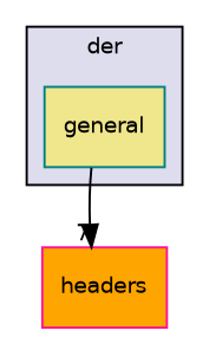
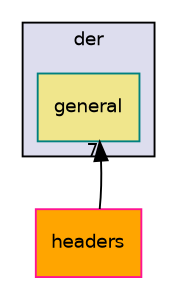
  digraph {
    compound=true
    node [fontname=Helvetica fontsize=10 shape=box style=filled]
    n1 [fillcolor=khaki label=general pencolor=black color=teal]
    n2 [label=headers fillcolor=orange color=deeppink]
    subgraph cluster_1 {
      bgcolor="#ddddee"
      fontname=Helvetica
      fontsize=10
      label=der
      pencolor=black
      n1
    }
-   n1 -> n2 [headlabel=7 labeldistance=1.5 labelfontname=Helvetica labelfontsize=10]
+   n2 -> n1 [headlabel=7 labeldistance=1.5 labelfontname=Helvetica labelfontsize=10]
  }
